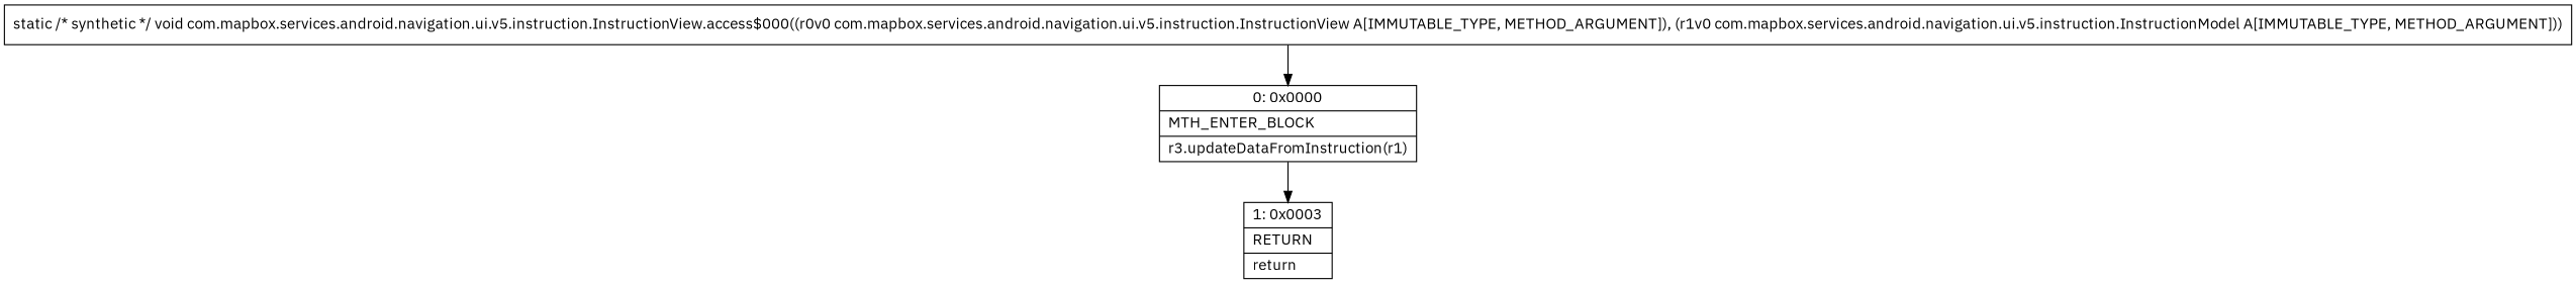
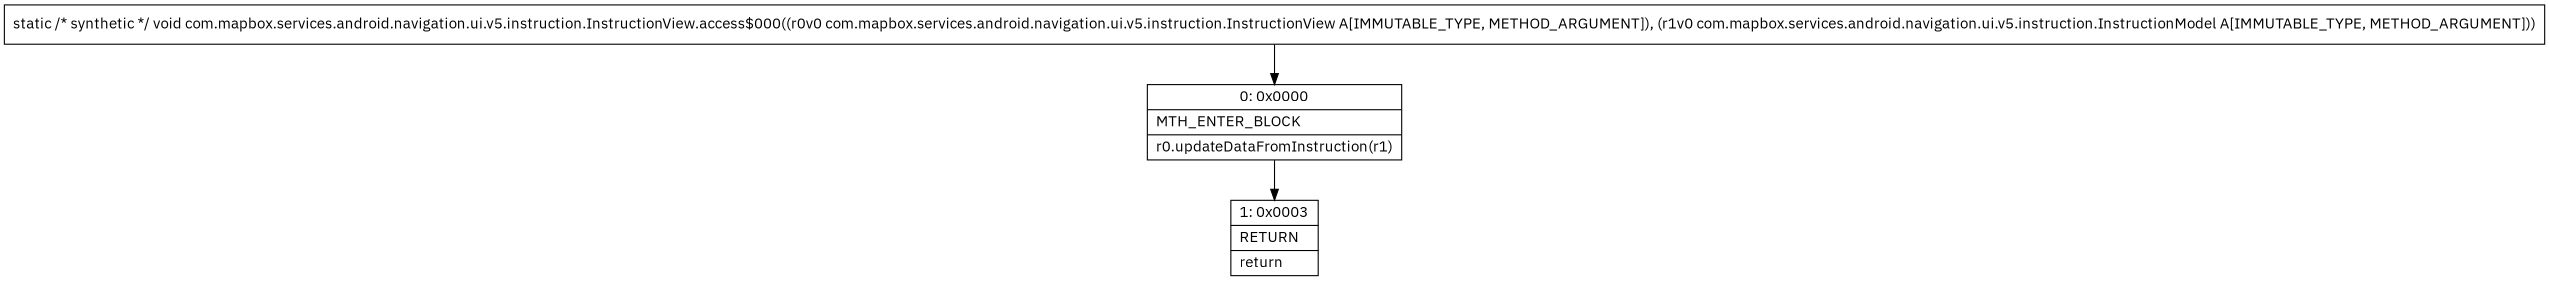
  digraph {
    fontname="IBM Plex Sans"
    node [shape=record fontname="IBM Plex Sans"]
    edge [fontname="IBM Plex Sans"]
-   n1 [label="{0\:\ 0x0000|MTH_ENTER_BLOCK\l|r3.updateDataFromInstruction(r1)\l}"]
+   n1 [label="{0\:\ 0x0000|MTH_ENTER_BLOCK\l|r0.updateDataFromInstruction(r1)\l}"]
    n2 [label="{1\:\ 0x0003|RETURN\l|return\l}"]
    n3 [label="{static \/* synthetic *\/ void com.mapbox.services.android.navigation.ui.v5.instruction.InstructionView.access$000((r0v0 com.mapbox.services.android.navigation.ui.v5.instruction.InstructionView A[IMMUTABLE_TYPE, METHOD_ARGUMENT]), (r1v0 com.mapbox.services.android.navigation.ui.v5.instruction.InstructionModel A[IMMUTABLE_TYPE, METHOD_ARGUMENT])) }"]
    n1 -> n2
    n3 -> n1
  }
